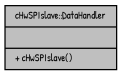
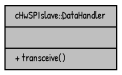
  digraph {
    fontname="Patrick Hand"
-   n1 [color=black fillcolor=grey75 fontcolor=black fontname="Patrick Hand" fontsize=8 height=0.2 label="{cHwSPIslave::DataHandler\n||+ cHwSPIslave()\l}" shape=record style=filled width=0.4]
+   n1 [color=black fillcolor=grey75 fontcolor=black fontname="Patrick Hand" fontsize=8 height=0.2 label="{cHwSPIslave::DataHandler\n||+ transceive()\l}" shape=record style=filled width=0.4]
  }
